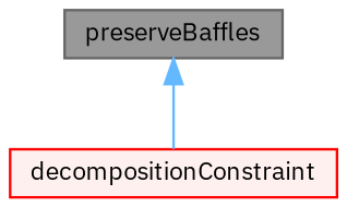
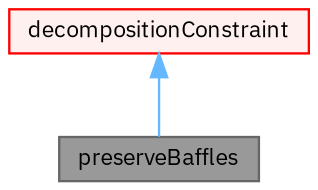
  digraph {
    fontname="IBM Plex Sans"
    node [fontname="IBM Plex Sans" fontsize=10 shape=box style=filled]
    n1 [color=gray40 fillcolor=grey60 fontcolor=black height=0.2 label=preserveBaffles width=0.4]
    n2 [color=red fillcolor="#FFF0F0" height=0.2 label=decompositionConstraint width=0.4]
-   n1 -> n2 [color=steelblue1 dir=back fontname="IBM Plex Sans" fontsize=10 labelfontname=Helvetica labelfontsize=10 style=solid]
+   n2 -> n1 [color=steelblue1 dir=back fontname="IBM Plex Sans" fontsize=10 labelfontname=Helvetica labelfontsize=10 style=solid]
  }
